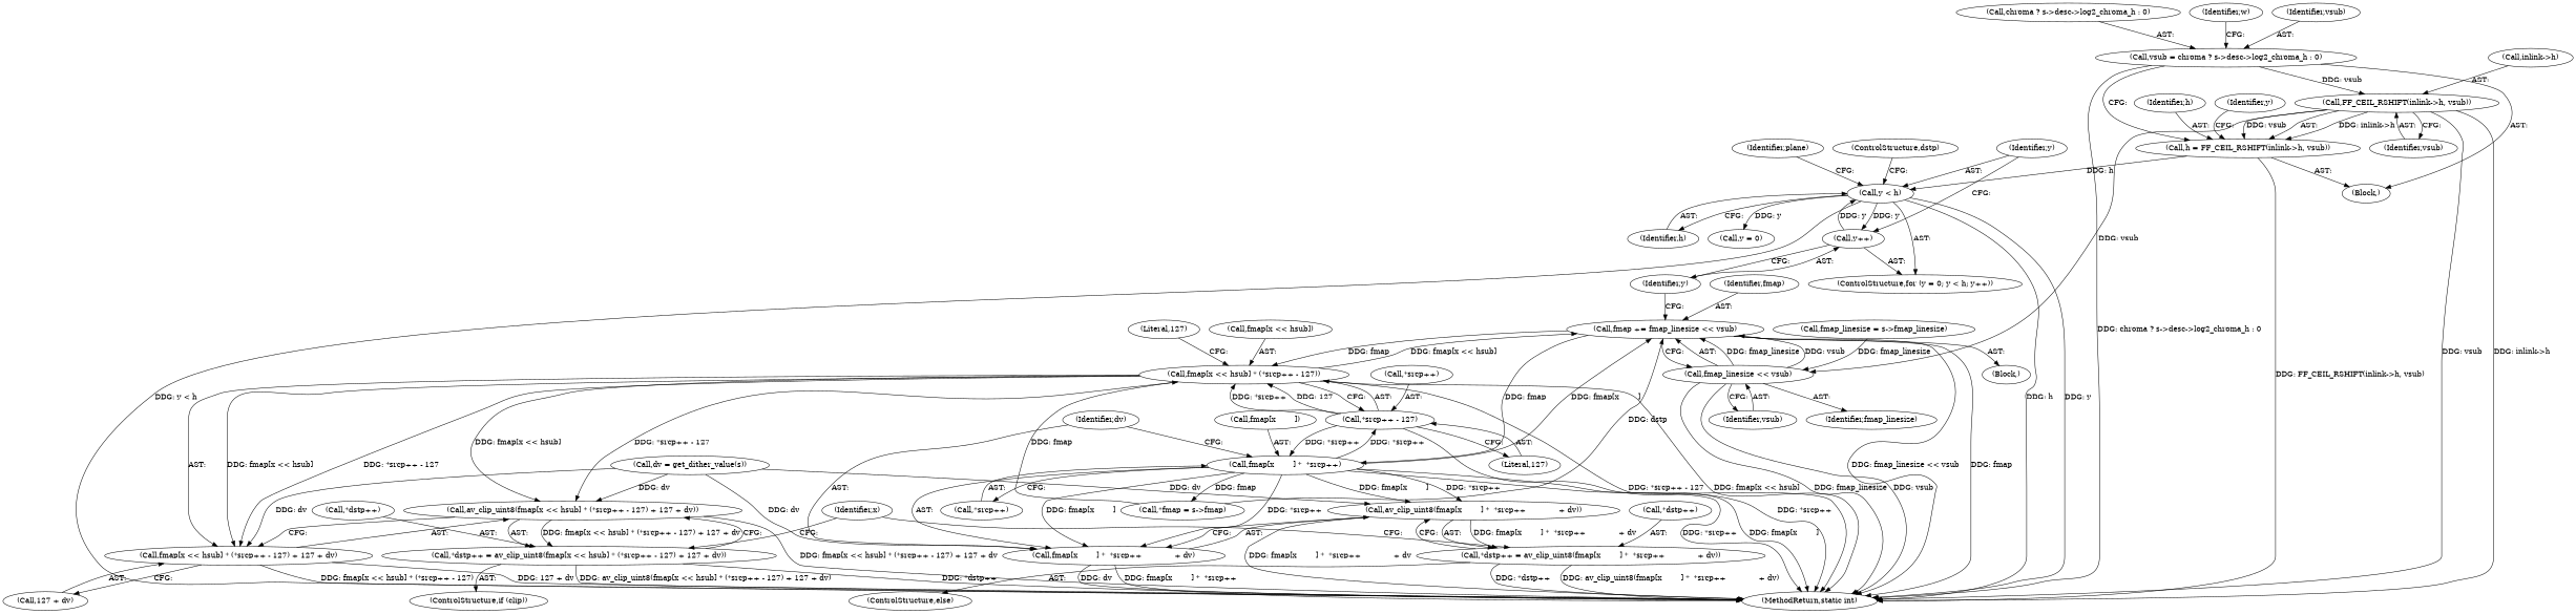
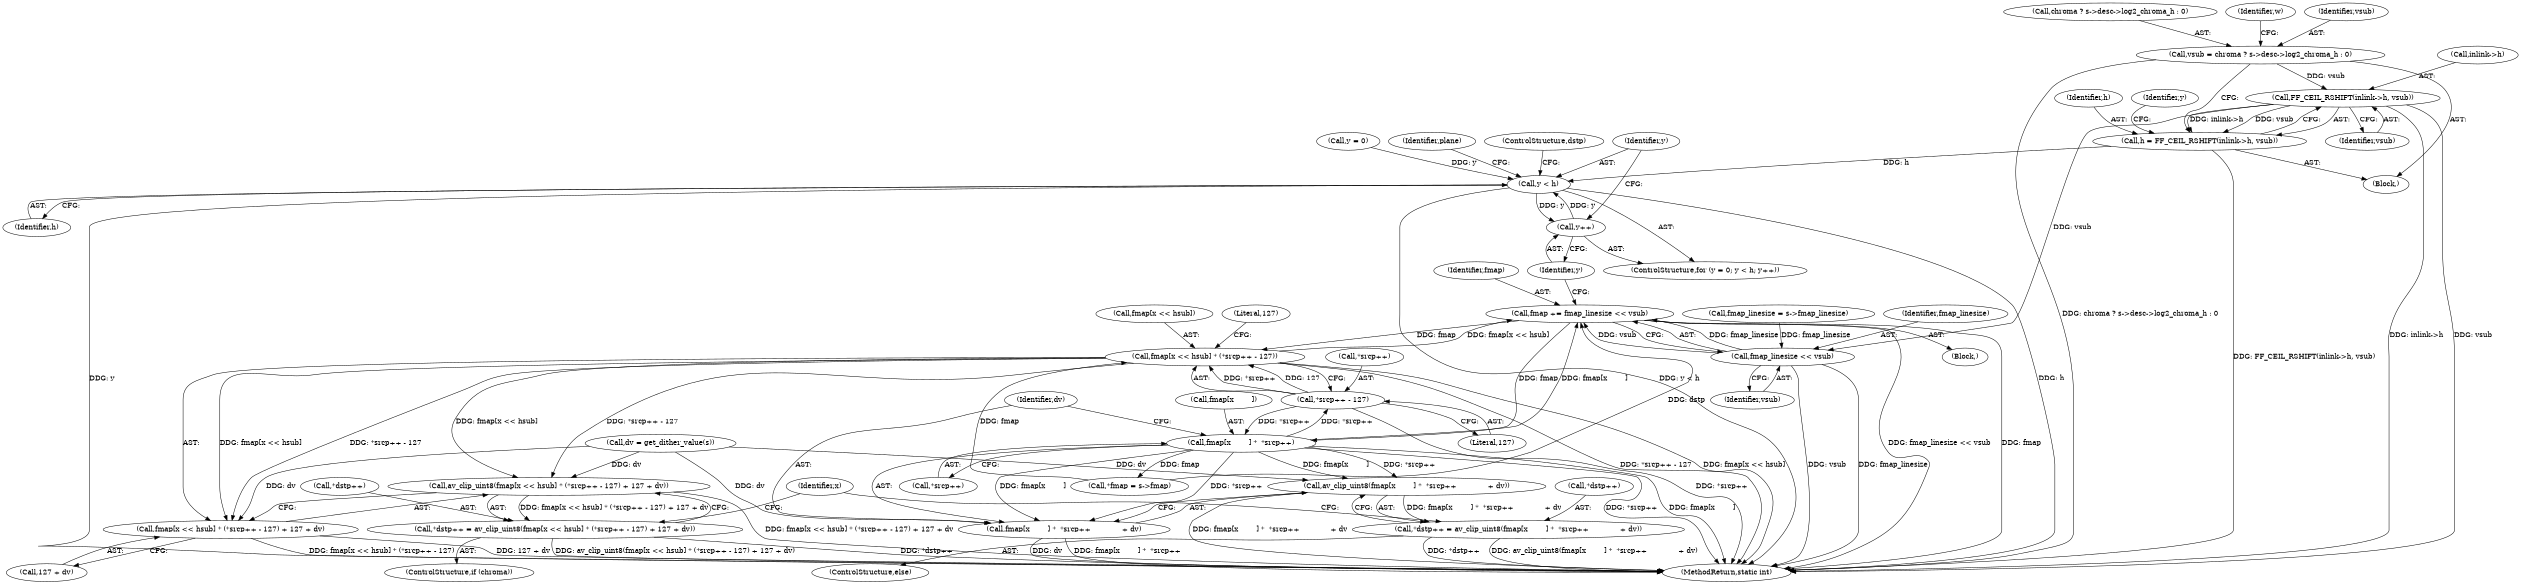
  digraph {
    n1 [label="(Call,FF_CEIL_RSHIFT(inlink->h, vsub))"]
    n2 [label="(Call,h = FF_CEIL_RSHIFT(inlink->h, vsub))"]
    n3 [label="(Call,fmap_linesize << vsub)"]
    n4 [label="(MethodReturn,static int)"]
    n5 [label="(Identifier,vsub)"]
    n6 [label="(Block,)"]
    n7 [label="(Call,y < h)"]
    n8 [label="(Call,fmap += fmap_linesize << vsub)"]
    n9 [label="(Identifier,vsub)"]
    n10 [label="(Call,vsub = chroma ? s->desc->log2_chroma_h : 0)"]
    n11 [label="(Call,chroma ? s->desc->log2_chroma_h : 0)"]
    n12 [label="(Call,y++)"]
    n13 [label="(ControlStructure,for (y = 0; y < h; y++))"]
    n14 [label="(Identifier,h)"]
    n15 [label="(Identifier,y)"]
    n16 [label="(Call,fmap[x << hsub] * (*srcp++ - 127))"]
    n17 [label="(Call,fmap[x        ] *  *srcp++)"]
    n18 [label="(Block,)"]
    n19 [label="(Call,av_clip_uint8(fmap[x << hsub] * (*srcp++ - 127) + 127 + dv))"]
    n20 [label="(Call,fmap[x << hsub] * (*srcp++ - 127) + 127 + dv)"]
    n21 [label="(Call,*srcp++ - 127)"]
    n22 [label="(Call,av_clip_uint8(fmap[x        ] *  *srcp++              + dv))"]
    n23 [label="(Call,fmap[x        ] *  *srcp++              + dv)"]
    n24 [label="(Call,*srcp++)"]
    n25 [label="(Call,*fmap = s->fmap)"]
    n26 [label="(Call,*dstp++ = av_clip_uint8(fmap[x << hsub] * (*srcp++ - 127) + 127 + dv))"]
    n27 [label="(Call,127 + dv)"]
    n28 [label="(Literal,127)"]
-   n29 [label="(ControlStructure,if (clip))"]
+   n29 [label="(ControlStructure,if (chroma))"]
    n30 [label="(Call,*dstp++ = av_clip_uint8(fmap[x        ] *  *srcp++              + dv))"]
    n31 [label="(ControlStructure,else)"]
    n32 [label="(Identifier,dv)"]
    n33 [label="(Call,*dstp++)"]
    n34 [label="(ControlStructure,dstp)"]
    n35 [label="(Identifier,fmap)"]
    n36 [label="(Identifier,plane)"]
    n37 [label="(Call,fmap[x << hsub])"]
    n38 [label="(Identifier,y)"]
    n39 [label="(Identifier,h)"]
    n40 [label="(Call,fmap_linesize = s->fmap_linesize)"]
    n41 [label="(Identifier,x)"]
    n42 [label="(Call,*srcp++)"]
    n43 [label="(Call,y = 0)"]
    n44 [label="(Identifier,y)"]
    n45 [label="(Call,fmap[x        ])"]
    n46 [label="(Literal,127)"]
    n47 [label="(Call,*dstp++)"]
    n48 [label="(Call,dv = get_dither_value(s))"]
    n49 [label="(Identifier,w)"]
    n50 [label="(Call,inlink->h)"]
    n51 [label="(Identifier,fmap_linesize)"]
    n52 [label="(Identifier,vsub)"]
    n1 -> n2 [label="AST: "]
    n1 -> n2 [label="DDG: inlink->h"]
    n1 -> n2 [label="DDG: vsub"]
    n1 -> n3 [label="DDG: vsub"]
    n1 -> n4 [label="DDG: inlink->h"]
    n1 -> n4 [label="DDG: vsub"]
    n1 -> n5 [label="CFG: "]
+   n2 -> n1 [label="CFG: "]
    n2 -> n4 [label="DDG: FF_CEIL_RSHIFT(inlink->h, vsub)"]
    n2 -> n6 [label="AST: "]
    n2 -> n7 [label="DDG: h"]
    n3 -> n4 [label="DDG: fmap_linesize"]
    n3 -> n4 [label="DDG: vsub"]
    n3 -> n8 [label="AST: "]
    n3 -> n8 [label="DDG: fmap_linesize"]
    n3 -> n8 [label="DDG: vsub"]
    n3 -> n9 [label="CFG: "]
    n5 -> n1 [label="AST: "]
    n7 -> n4 [label="DDG: h"]
    n7 -> n4 [label="DDG: y"]
    n7 -> n4 [label="DDG: y < h"]
    n7 -> n12 [label="DDG: y"]
    n7 -> n13 [label="AST: "]
    n7 -> n14 [label="CFG: "]
    n8 -> n3 [label="CFG: "]
    n8 -> n4 [label="DDG: fmap_linesize << vsub"]
    n8 -> n4 [label="DDG: fmap"]
    n8 -> n16 [label="DDG: fmap"]
    n8 -> n17 [label="DDG: fmap"]
    n8 -> n18 [label="AST: "]
    n9 -> n3 [label="AST: "]
    n10 -> n1 [label="DDG: vsub"]
    n10 -> n2 [label="CFG: "]
    n10 -> n4 [label="DDG: chroma ? s->desc->log2_chroma_h : 0"]
    n10 -> n6 [label="AST: "]
    n11 -> n10 [label="AST: "]
    n12 -> n7 [label="DDG: y"]
    n12 -> n13 [label="AST: "]
    n12 -> n15 [label="CFG: "]
    n14 -> n7 [label="AST: "]
    n15 -> n8 [label="CFG: "]
    n15 -> n12 [label="AST: "]
    n16 -> n4 [label="DDG: *srcp++ - 127"]
    n16 -> n4 [label="DDG: fmap[x << hsub]"]
    n16 -> n8 [label="DDG: fmap[x << hsub]"]
    n16 -> n19 [label="DDG: fmap[x << hsub]"]
    n16 -> n19 [label="DDG: *srcp++ - 127"]
    n16 -> n20 [label="AST: "]
    n16 -> n20 [label="DDG: fmap[x << hsub]"]
    n16 -> n20 [label="DDG: *srcp++ - 127"]
    n16 -> n21 [label="CFG: "]
    n17 -> n4 [label="DDG: *srcp++"]
    n17 -> n4 [label="DDG: fmap[x        ]"]
    n17 -> n8 [label="DDG: fmap[x        ]"]
    n17 -> n21 [label="DDG: *srcp++"]
    n17 -> n22 [label="DDG: fmap[x        ]"]
    n17 -> n22 [label="DDG: *srcp++"]
    n17 -> n23 [label="AST: "]
    n17 -> n23 [label="DDG: fmap[x        ]"]
    n17 -> n23 [label="DDG: *srcp++"]
    n17 -> n24 [label="CFG: "]
    n17 -> n25 [label="DDG: fmap"]
    n19 -> n4 [label="DDG: fmap[x << hsub] * (*srcp++ - 127) + 127 + dv"]
    n19 -> n20 [label="CFG: "]
    n19 -> n26 [label="AST: "]
    n19 -> n26 [label="DDG: fmap[x << hsub] * (*srcp++ - 127) + 127 + dv"]
    n20 -> n4 [label="DDG: fmap[x << hsub] * (*srcp++ - 127)"]
    n20 -> n4 [label="DDG: 127 + dv"]
    n20 -> n19 [label="AST: "]
    n20 -> n27 [label="CFG: "]
    n21 -> n4 [label="DDG: *srcp++"]
    n21 -> n16 [label="AST: "]
    n21 -> n16 [label="DDG: *srcp++"]
    n21 -> n16 [label="DDG: 127"]
    n21 -> n17 [label="DDG: *srcp++"]
    n21 -> n28 [label="CFG: "]
    n22 -> n4 [label="DDG: fmap[x        ] *  *srcp++              + dv"]
    n22 -> n23 [label="CFG: "]
    n22 -> n30 [label="AST: "]
    n22 -> n30 [label="DDG: fmap[x        ] *  *srcp++              + dv"]
    n23 -> n4 [label="DDG: dv"]
    n23 -> n4 [label="DDG: fmap[x        ] *  *srcp++"]
    n23 -> n22 [label="AST: "]
    n24 -> n17 [label="AST: "]
    n25 -> n8 [label="DDG: dstp"]
    n25 -> n16 [label="DDG: fmap"]
    n26 -> n4 [label="DDG: av_clip_uint8(fmap[x << hsub] * (*srcp++ - 127) + 127 + dv)"]
    n26 -> n4 [label="DDG: *dstp++"]
    n26 -> n19 [label="CFG: "]
    n26 -> n29 [label="AST: "]
    n27 -> n20 [label="AST: "]
    n28 -> n21 [label="AST: "]
    n30 -> n4 [label="DDG: *dstp++"]
    n30 -> n4 [label="DDG: av_clip_uint8(fmap[x        ] *  *srcp++              + dv)"]
    n30 -> n22 [label="CFG: "]
    n30 -> n31 [label="AST: "]
    n32 -> n17 [label="CFG: "]
    n32 -> n23 [label="AST: "]
    n33 -> n26 [label="AST: "]
    n34 -> n7 [label="CFG: "]
    n35 -> n8 [label="AST: "]
    n36 -> n7 [label="CFG: "]
    n37 -> n16 [label="AST: "]
    n38 -> n7 [label="AST: "]
    n38 -> n12 [label="CFG: "]
    n39 -> n2 [label="AST: "]
    n40 -> n3 [label="DDG: fmap_linesize"]
    n41 -> n26 [label="CFG: "]
    n41 -> n30 [label="CFG: "]
    n42 -> n21 [label="AST: "]
-   n7 -> n43 [label="DDG: y"]
+   n43 -> n7 [label="DDG: y"]
    n44 -> n2 [label="CFG: "]
    n45 -> n17 [label="AST: "]
    n46 -> n16 [label="CFG: "]
    n47 -> n30 [label="AST: "]
    n48 -> n19 [label="DDG: dv"]
    n48 -> n20 [label="DDG: dv"]
    n48 -> n22 [label="DDG: dv"]
    n48 -> n23 [label="DDG: dv"]
    n49 -> n10 [label="CFG: "]
    n50 -> n1 [label="AST: "]
-   n3 -> n51 [label="AST: "]
+   n51 -> n3 [label="AST: "]
    n52 -> n10 [label="AST: "]
  }
